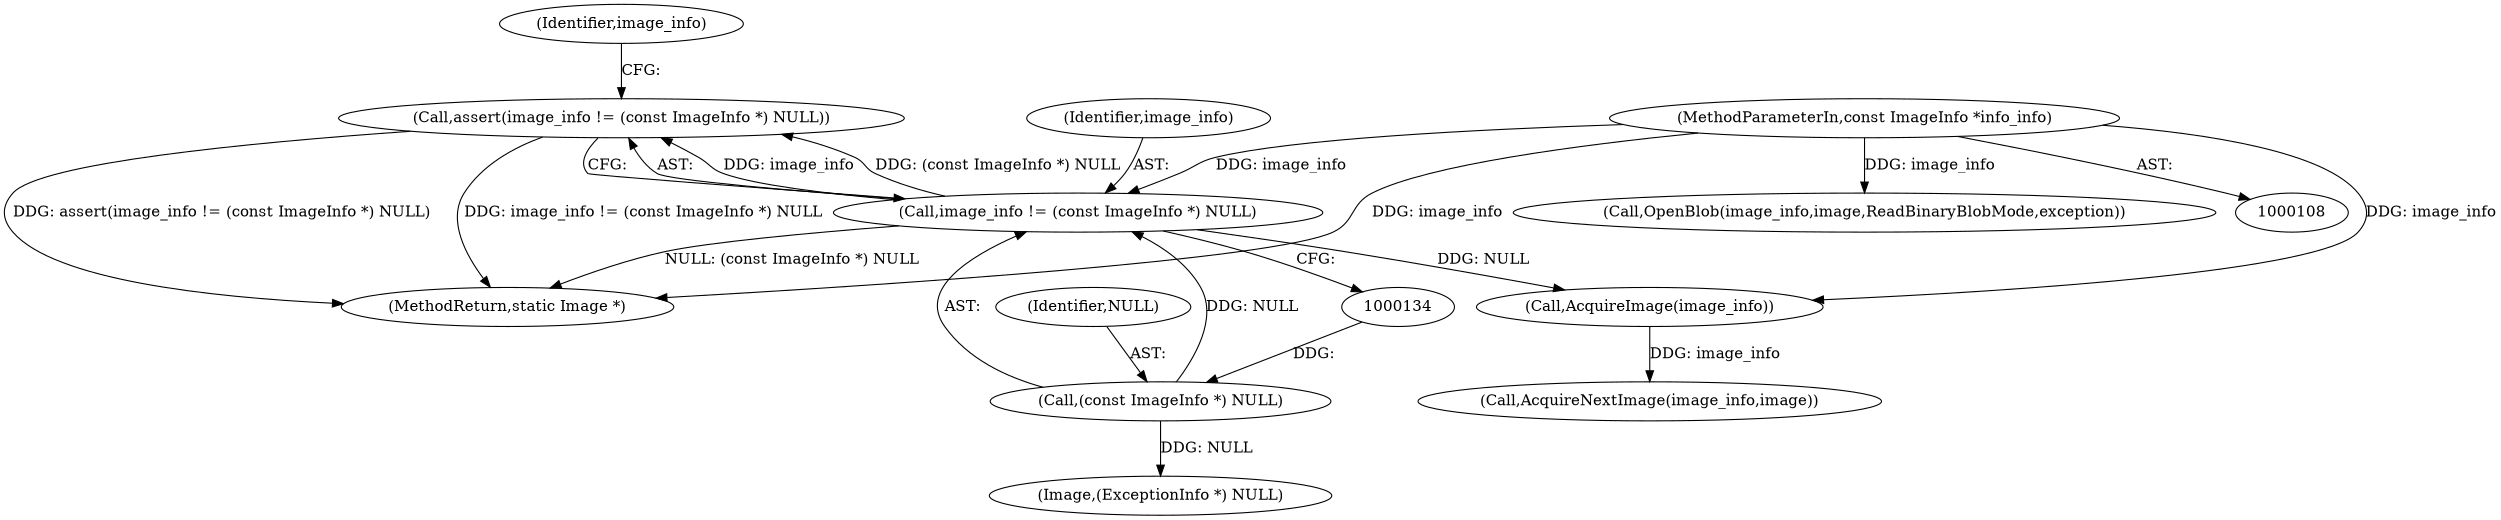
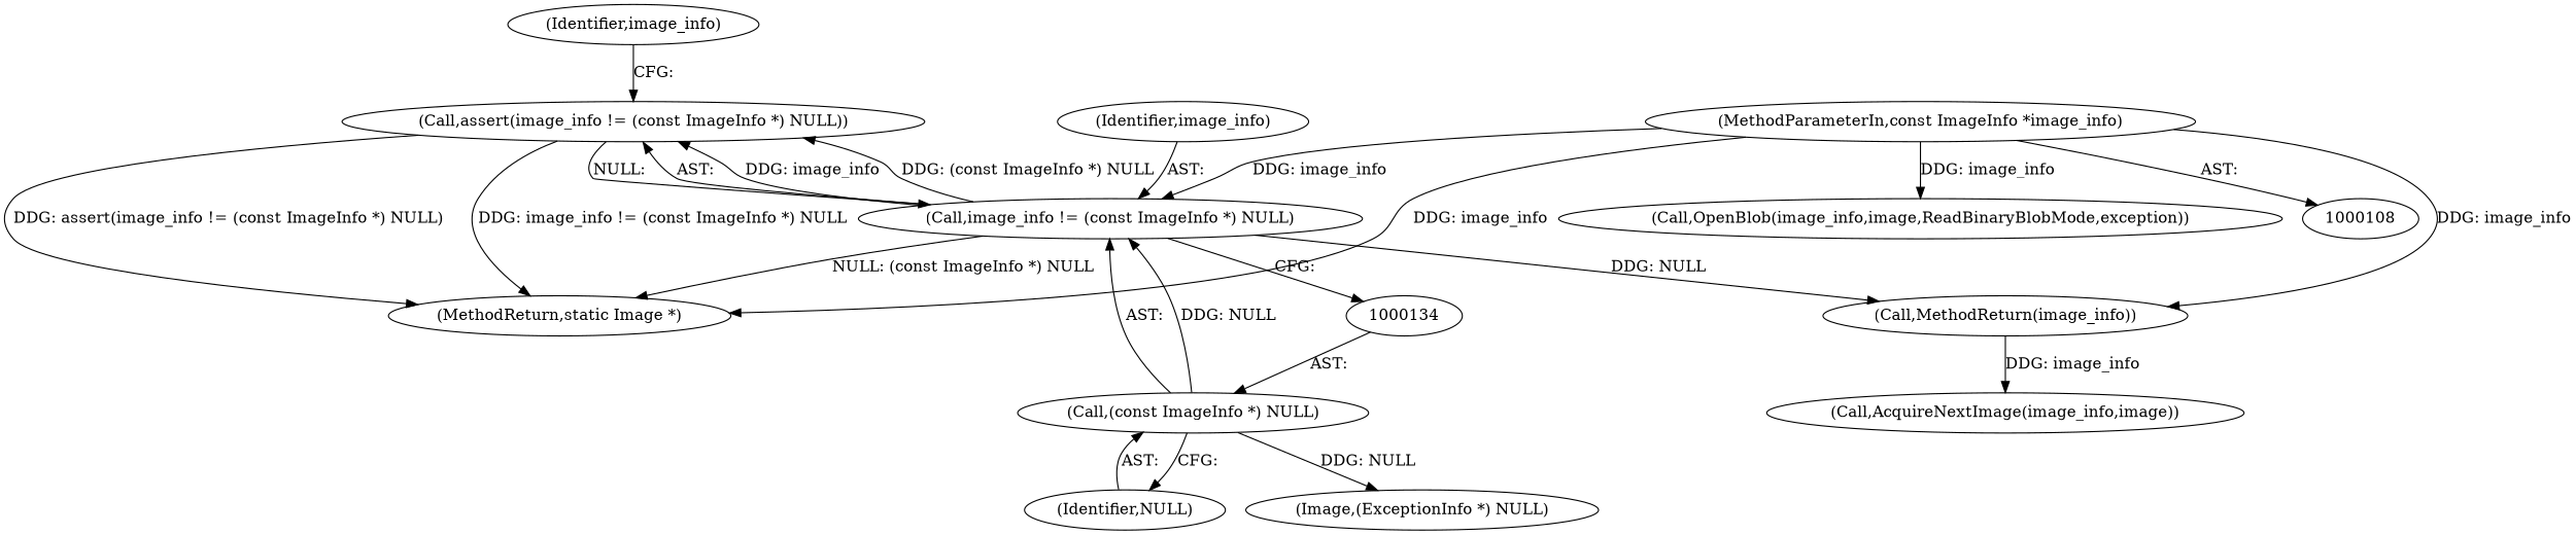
  digraph {
    n1 [label="(Call,assert(image_info != (const ImageInfo *) NULL))"]
    n2 [label="(Call,image_info != (const ImageInfo *) NULL)"]
    n3 [label="(MethodReturn,static Image *)"]
-   n4 [label="(Call,AcquireImage(image_info))"]
+   n4 [label="(Call,MethodReturn(image_info))"]
    1000134
    n6 [label="(Call,(const ImageInfo *) NULL)"]
    n7 [label="(Identifier,NULL)"]
    n8 [label="(Image,(ExceptionInfo *) NULL)"]
    n9 [label="(Call,AcquireNextImage(image_info,image))"]
-   n10 [label="(MethodParameterIn,const ImageInfo *info_info)"]
+   n10 [label="(MethodParameterIn,const ImageInfo *image_info)"]
    n11 [label="(Call,OpenBlob(image_info,image,ReadBinaryBlobMode,exception))"]
    1000108
    n13 [label="(Identifier,image_info)"]
    n14 [label="(Identifier,image_info)"]
-   n1 -> n2 [label="CFG: "]
+   n1 -> n2 [label="NULL: "]
    n1 -> n3 [label="DDG: assert(image_info != (const ImageInfo *) NULL)"]
    n1 -> n3 [label="DDG: image_info != (const ImageInfo *) NULL"]
    n2 -> n1 [label="AST: "]
    n2 -> n1 [label="DDG: image_info"]
    n2 -> n1 [label="DDG: (const ImageInfo *) NULL"]
    n2 -> n3 [label="NULL: (const ImageInfo *) NULL"]
    n2 -> n4 [label="DDG: NULL"]
    n2 -> 1000134 [label="CFG: "]
    n4 -> n9 [label="DDG: image_info"]
-   1000134 -> n6 [label="DDG: "]
+   1000134 -> n6 [label="AST: "]
    n6 -> n2 [label="AST: "]
    n6 -> n2 [label="DDG: NULL"]
+   n6 -> n7 [label="CFG: "]
    n6 -> n8 [label="DDG: NULL"]
    n7 -> n6 [label="AST: "]
    n10 -> n2 [label="DDG: image_info"]
    n10 -> n3 [label="DDG: image_info"]
    n10 -> n4 [label="DDG: image_info"]
    n10 -> n11 [label="DDG: image_info"]
    n10 -> 1000108 [label="AST: "]
    n13 -> n1 [label="CFG: "]
    n14 -> n2 [label="AST: "]
  }
